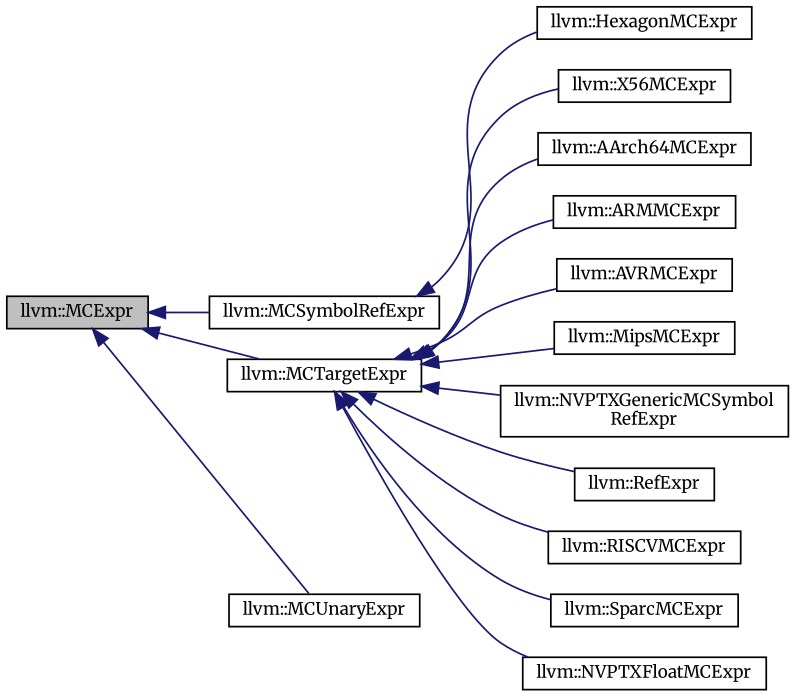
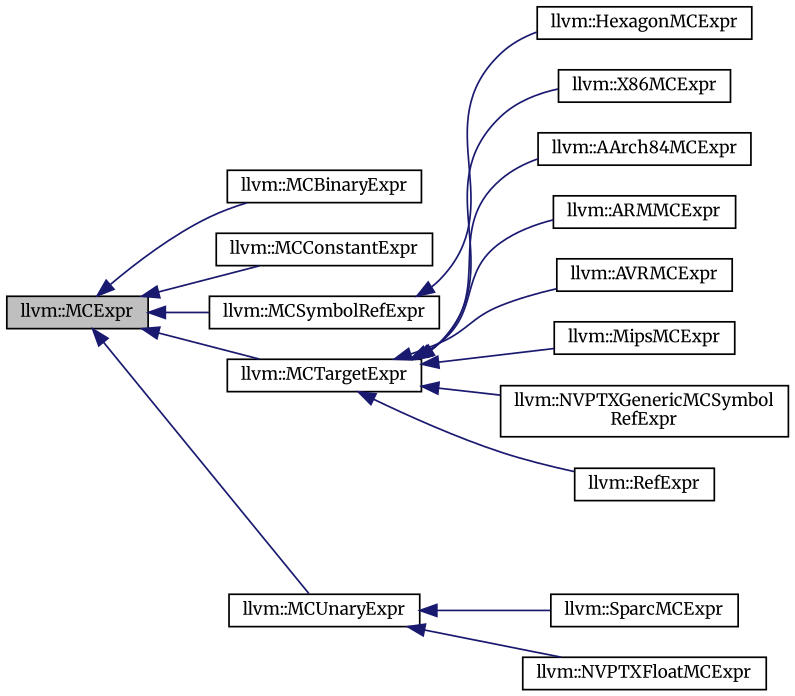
  digraph {
    fontname=Merriweather
    rankdir=LR
    node [color=black fontname=Merriweather fontsize=10 shape=box]
    edge [color=midnightblue dir=back fontname=Merriweather fontsize=10 labelfontname=Helvetica labelfontsize=10 style=solid]
    n1 [fillcolor=grey75 fontcolor=black height=0.2 label="llvm::MCExpr" style=filled width=0.4]
+   n2 [height=0.2 label="llvm::MCBinaryExpr" width=0.4]
+   n3 [height=0.2 label="llvm::MCConstantExpr" width=0.4]
    n4 [height=0.2 label="llvm::MCSymbolRefExpr" width=0.4]
    n5 [height=0.2 label="llvm::MCTargetExpr" width=0.4]
    n6 [height=0.2 label="llvm::MCUnaryExpr" width=0.4]
    n7 [height=0.2 label="llvm::HexagonMCExpr" width=0.4]
-   n8 [height=0.2 label="llvm::AArch64MCExpr" width=0.4]
+   n8 [height=0.2 label="llvm::AArch84MCExpr" width=0.4]
    n9 [height=0.2 label="llvm::ARMMCExpr" width=0.4]
    n10 [height=0.2 label="llvm::AVRMCExpr" width=0.4]
    n11 [height=0.2 label="llvm::MipsMCExpr" width=0.4]
    n12 [height=0.2 label="llvm::NVPTXFloatMCExpr" width=0.4]
    n13 [height=0.2 label="llvm::NVPTXGenericMCSymbol\lRefExpr" width=0.4]
    n14 [height=0.2 label="llvm::RefExpr" width=0.4]
-   n15 [height=0.2 label="llvm::RISCVMCExpr" width=0.4]
    n16 [height=0.2 label="llvm::SparcMCExpr" width=0.4]
-   n17 [height=0.2 label="llvm::X56MCExpr" width=0.4]
+   n17 [height=0.2 label="llvm::X86MCExpr" width=0.4]
+   n1 -> n2
+   n1 -> n3
    n1 -> n4
    n1 -> n5
    n1 -> n6
    n4 -> n7
    n5 -> n8
    n5 -> n9
    n5 -> n10
    n5 -> n11
-   n5 -> n12
+   n6 -> n12
    n5 -> n13
    n5 -> n14
-   n5 -> n15
-   n5 -> n16
+   n6 -> n16
    n5 -> n17
  }
